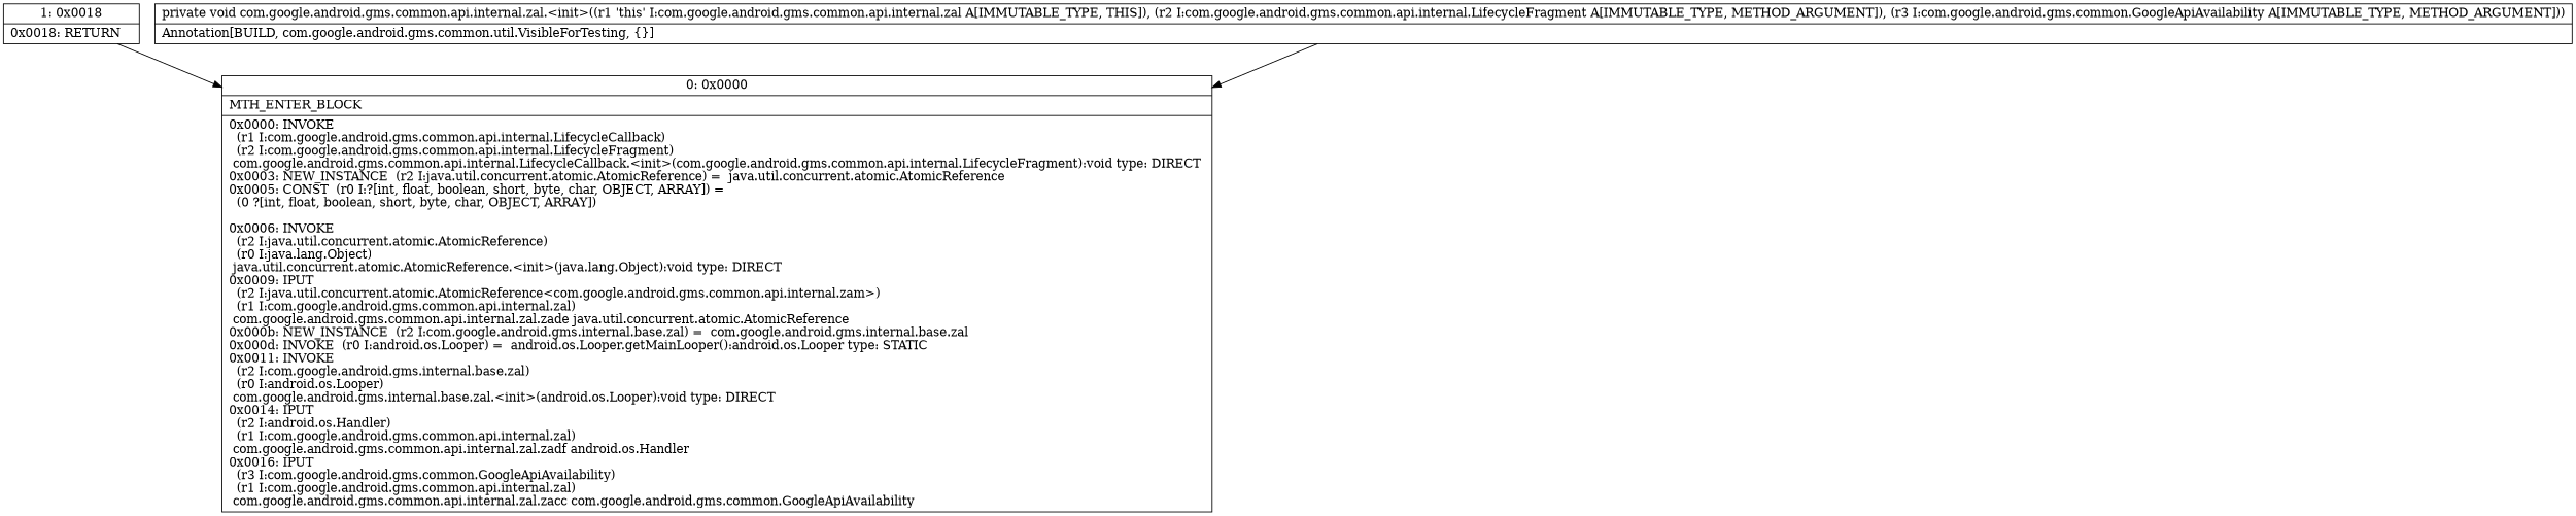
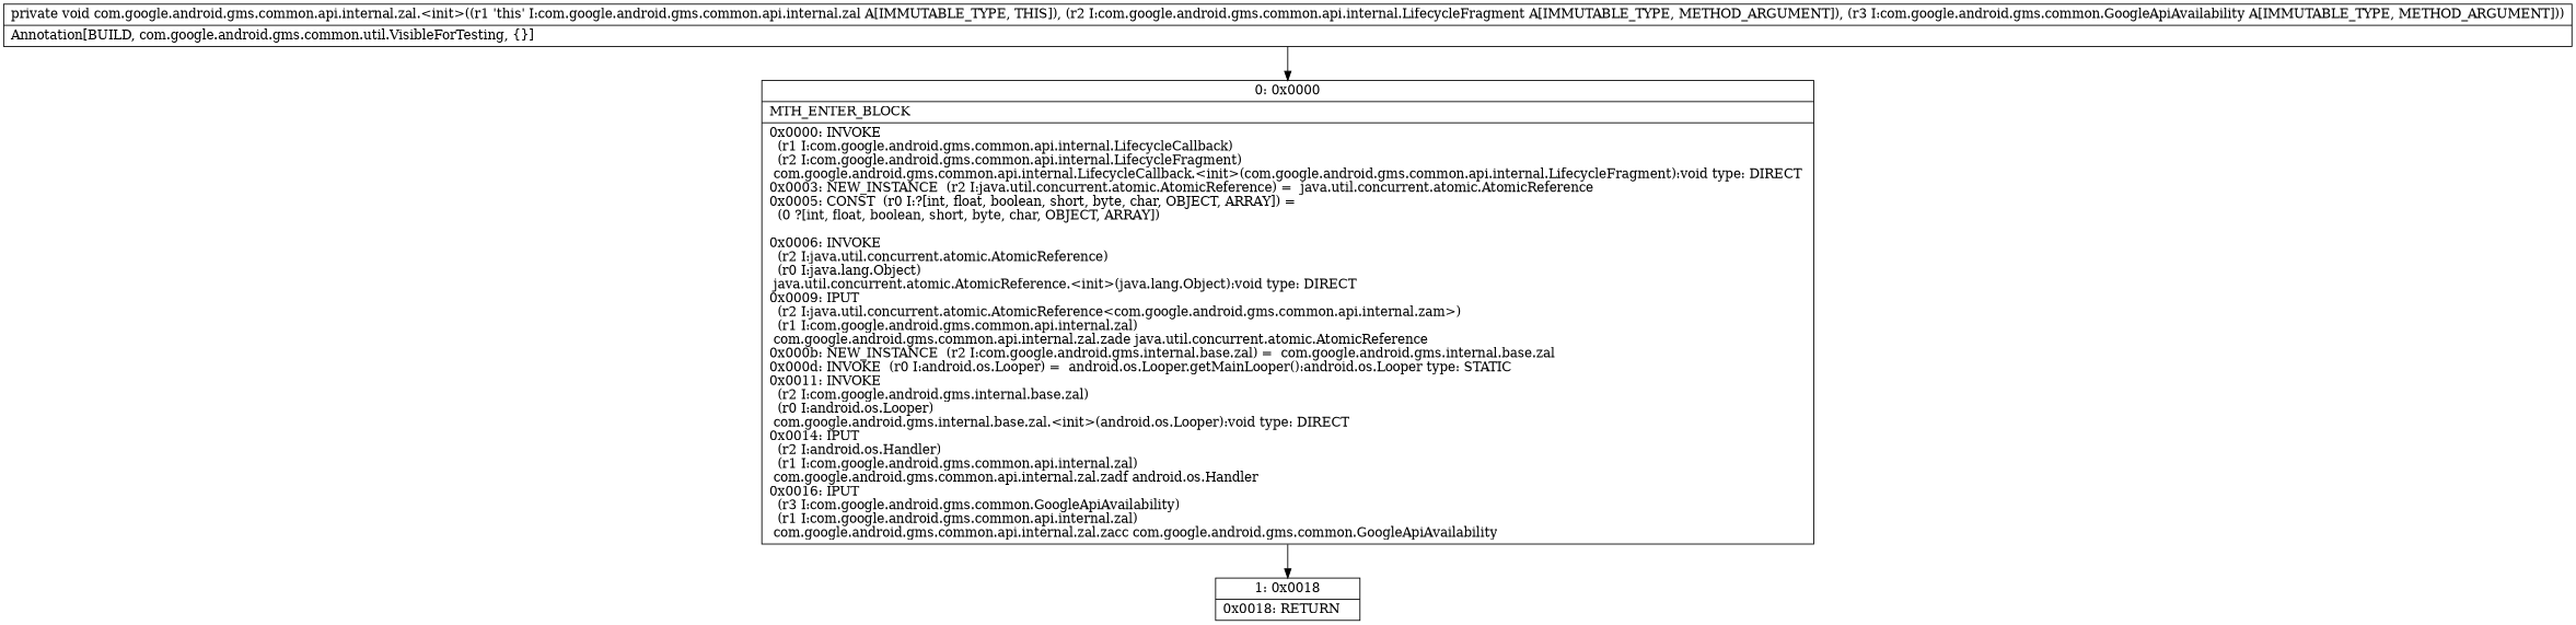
  digraph {
    node [shape=record]
    n1 [label="{0\:\ 0x0000|MTH_ENTER_BLOCK\l|0x0000: INVOKE  \l  (r1 I:com.google.android.gms.common.api.internal.LifecycleCallback)\l  (r2 I:com.google.android.gms.common.api.internal.LifecycleFragment)\l com.google.android.gms.common.api.internal.LifecycleCallback.\<init\>(com.google.android.gms.common.api.internal.LifecycleFragment):void type: DIRECT \l0x0003: NEW_INSTANCE  (r2 I:java.util.concurrent.atomic.AtomicReference) =  java.util.concurrent.atomic.AtomicReference \l0x0005: CONST  (r0 I:?[int, float, boolean, short, byte, char, OBJECT, ARRAY]) = \l  (0 ?[int, float, boolean, short, byte, char, OBJECT, ARRAY])\l \l0x0006: INVOKE  \l  (r2 I:java.util.concurrent.atomic.AtomicReference)\l  (r0 I:java.lang.Object)\l java.util.concurrent.atomic.AtomicReference.\<init\>(java.lang.Object):void type: DIRECT \l0x0009: IPUT  \l  (r2 I:java.util.concurrent.atomic.AtomicReference\<com.google.android.gms.common.api.internal.zam\>)\l  (r1 I:com.google.android.gms.common.api.internal.zal)\l com.google.android.gms.common.api.internal.zal.zade java.util.concurrent.atomic.AtomicReference \l0x000b: NEW_INSTANCE  (r2 I:com.google.android.gms.internal.base.zal) =  com.google.android.gms.internal.base.zal \l0x000d: INVOKE  (r0 I:android.os.Looper) =  android.os.Looper.getMainLooper():android.os.Looper type: STATIC \l0x0011: INVOKE  \l  (r2 I:com.google.android.gms.internal.base.zal)\l  (r0 I:android.os.Looper)\l com.google.android.gms.internal.base.zal.\<init\>(android.os.Looper):void type: DIRECT \l0x0014: IPUT  \l  (r2 I:android.os.Handler)\l  (r1 I:com.google.android.gms.common.api.internal.zal)\l com.google.android.gms.common.api.internal.zal.zadf android.os.Handler \l0x0016: IPUT  \l  (r3 I:com.google.android.gms.common.GoogleApiAvailability)\l  (r1 I:com.google.android.gms.common.api.internal.zal)\l com.google.android.gms.common.api.internal.zal.zacc com.google.android.gms.common.GoogleApiAvailability \l}"]
    n2 [label="{1\:\ 0x0018|0x0018: RETURN   \l}"]
    n3 [label="{private void com.google.android.gms.common.api.internal.zal.\<init\>((r1 'this' I:com.google.android.gms.common.api.internal.zal A[IMMUTABLE_TYPE, THIS]), (r2 I:com.google.android.gms.common.api.internal.LifecycleFragment A[IMMUTABLE_TYPE, METHOD_ARGUMENT]), (r3 I:com.google.android.gms.common.GoogleApiAvailability A[IMMUTABLE_TYPE, METHOD_ARGUMENT]))  | Annotation[BUILD, com.google.android.gms.common.util.VisibleForTesting, \{\}]\l}"]
-   n2 -> n1
+   n1 -> n2
    n3 -> n1
  }
